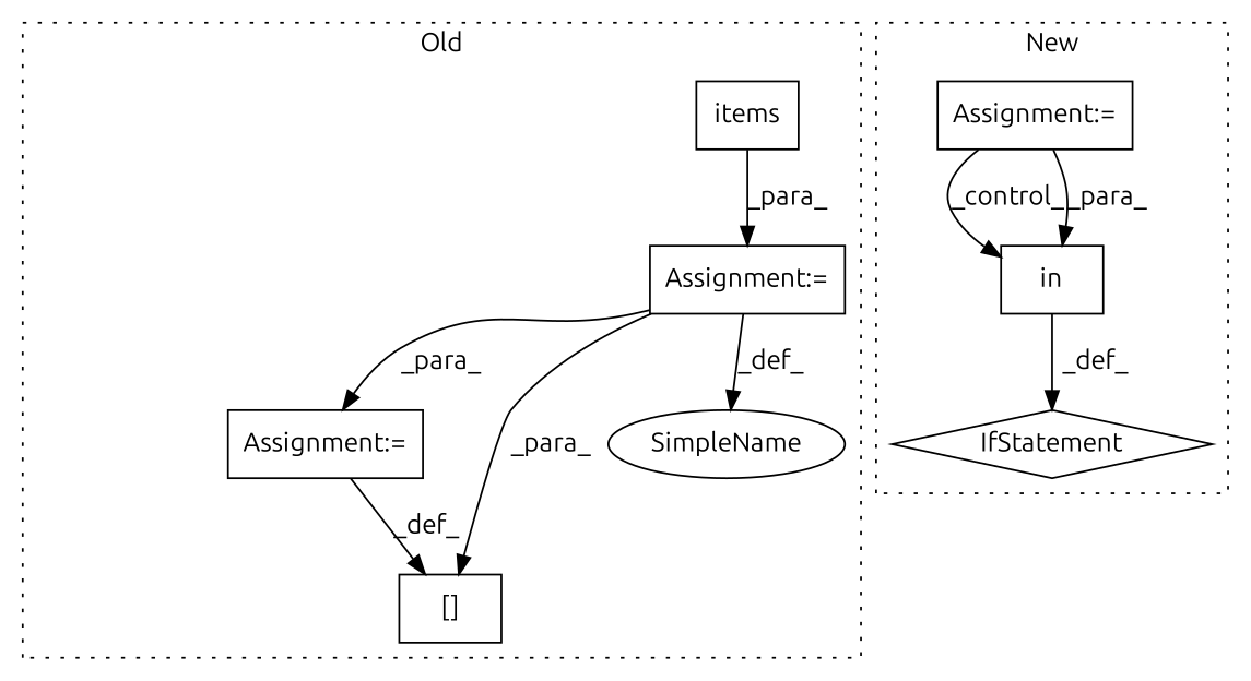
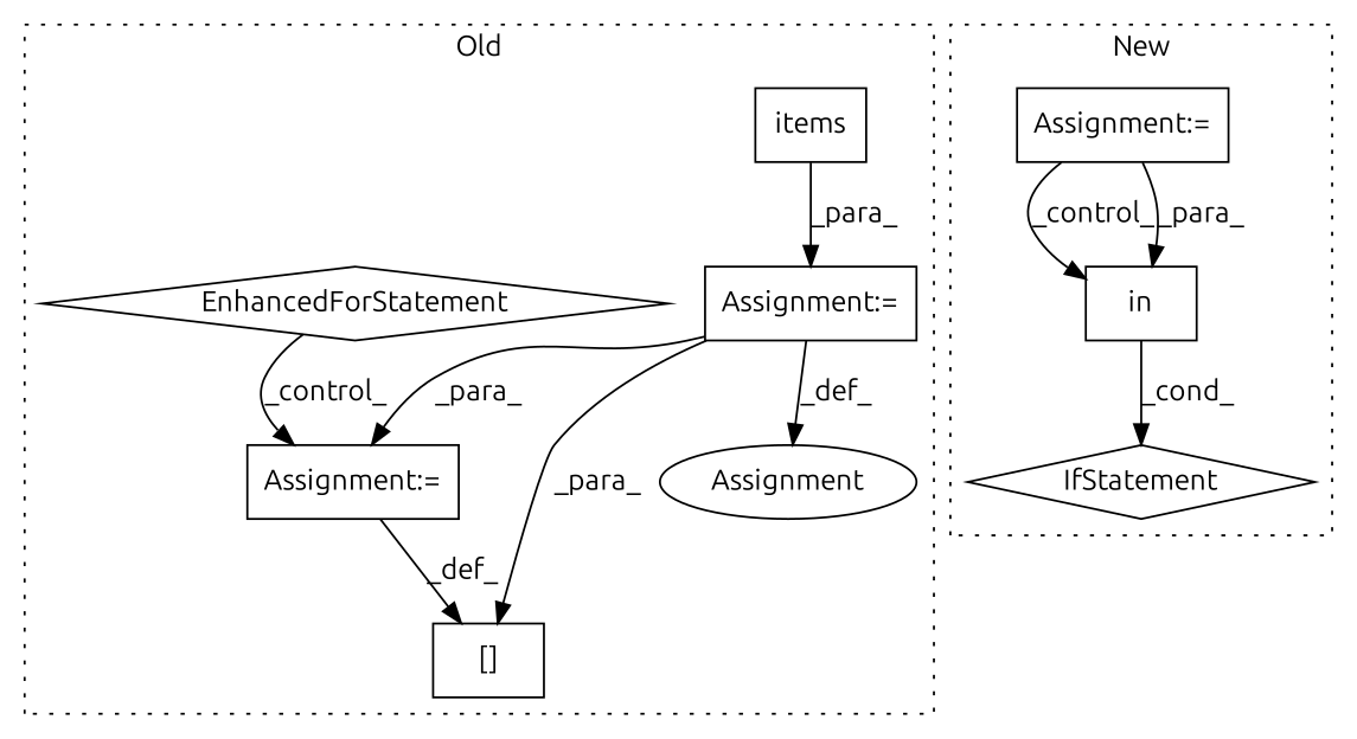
  digraph {
    fontname=Ubuntu
    node [a=7 fontname=Ubuntu l="63,2" s="1285,1377" shape=box]
    edge [fontname=Ubuntu]
    n1 [a=32 l=7 label=items s=1370]
    n2 [label="Assignment:="]
+   n3 [a=70 label=EnhancedForStatement shape=diamond]
    n4 [l=14 label="Assignment:=" s=1402]
    n5 [a=2 l="8,1" label="[]" s="1387,1401"]
-   n6 [a=42 l=1 label=SimpleName s=1352 shape=ellipse]
+   n6 [a=42 l=1 label=Assignment s=1352 shape=ellipse]
    n7 [a=105 l=30 label=in s=1936]
    n8 [a=25 l="4,2" label=IfStatement s="1895,1967" shape=diamond]
    n9 [l=12 label="Assignment:=" s=1330]
    subgraph cluster_1 {
      label=Old
      style=dotted
      n1
      n2
+     n3
      n4
      n5
      n6
    }
    subgraph cluster_2 {
      label=New
      style=dotted
      n7
      n8
      n9
    }
    n1 -> n2 [label=_para_]
    n2 -> n4 [label=_para_]
    n2 -> n5 [label=_para_]
    n2 -> n6 [label=_def_]
+   n3 -> n4 [label=_control_]
    n4 -> n5 [label=_def_]
-   n7 -> n8 [label=_def_]
+   n7 -> n8 [label=_cond_]
    n9 -> n7 [label=_control_]
    n9 -> n7 [label=_para_]
  }
